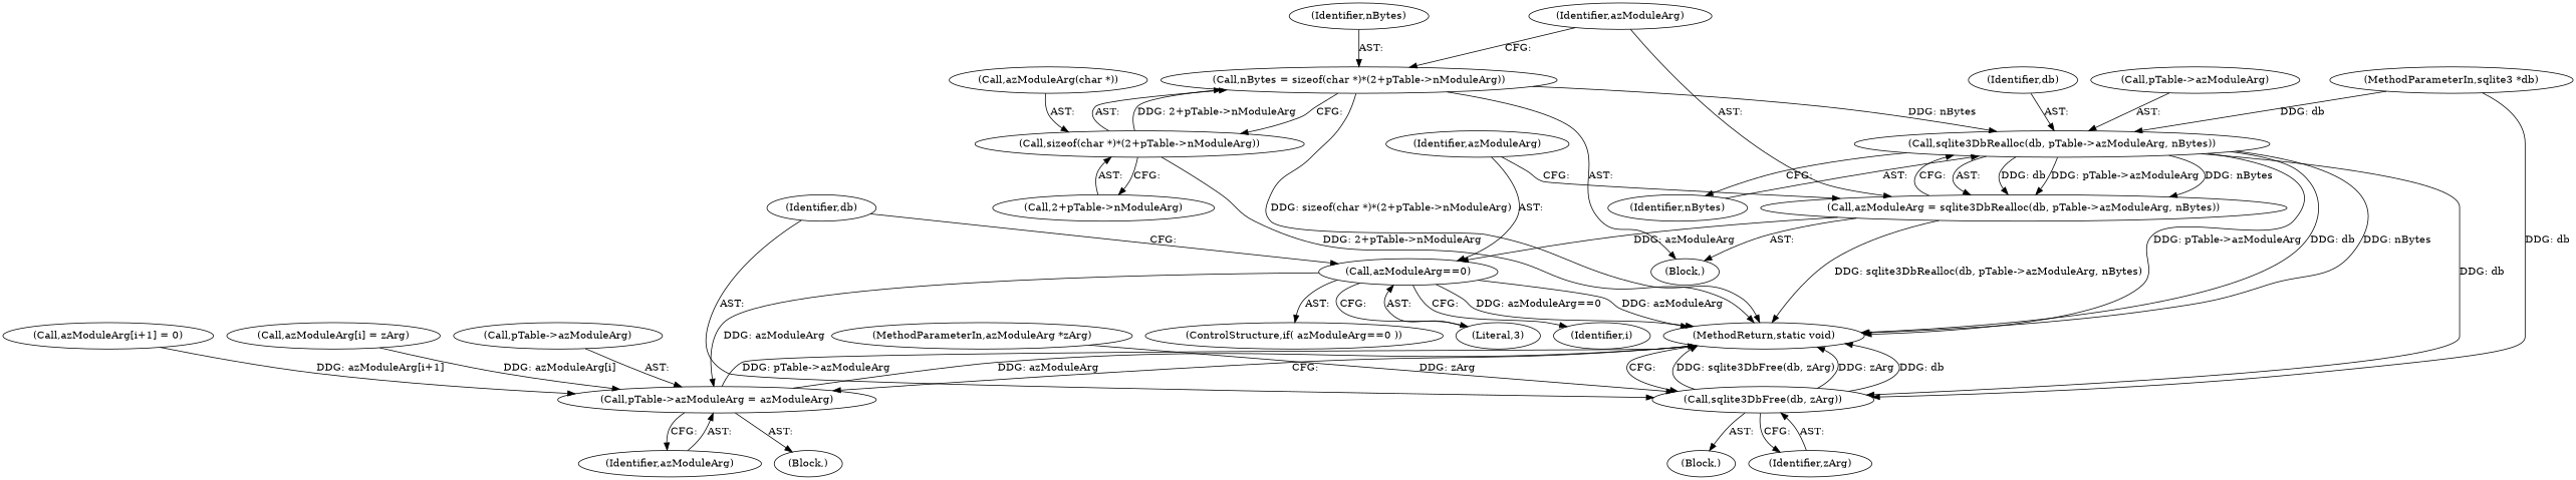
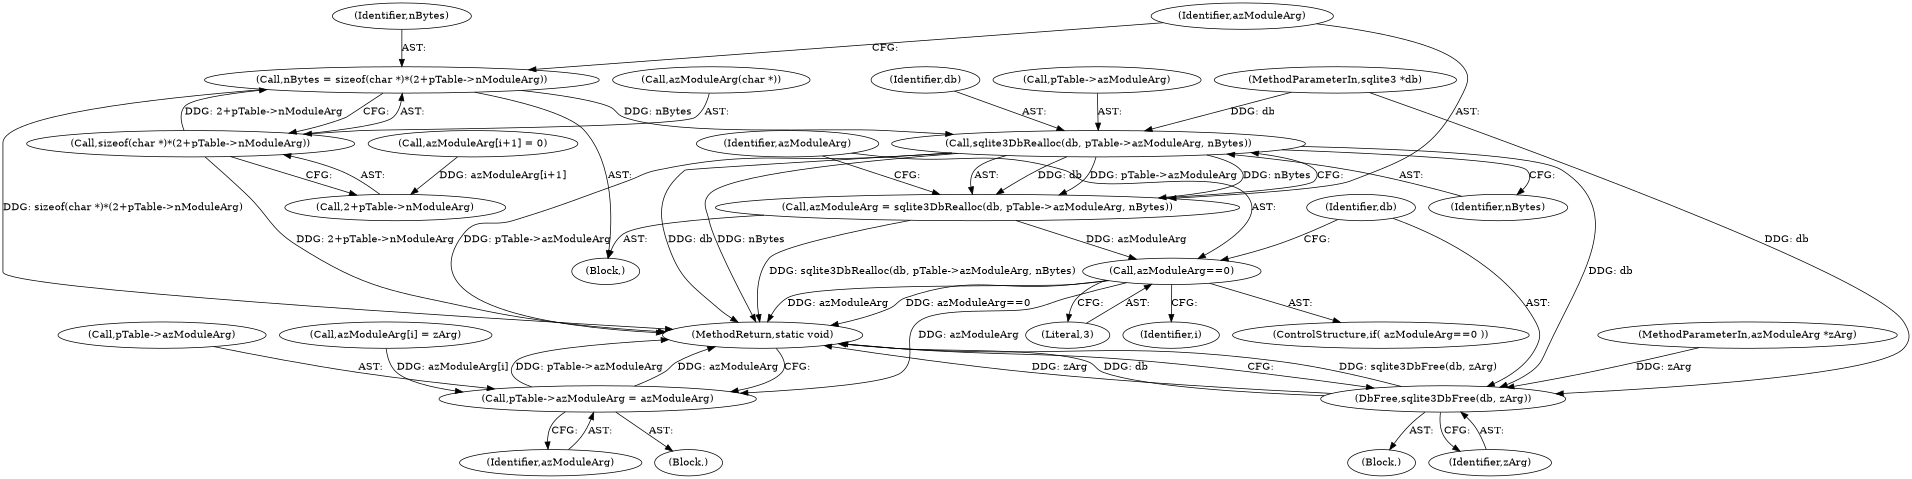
  digraph {
    n1 [label="(Call,nBytes = sizeof(char *)*(2+pTable->nModuleArg))"]
    n2 [label="(Call,sizeof(char *)*(2+pTable->nModuleArg))"]
    n3 [label="(Call,sqlite3DbRealloc(db, pTable->azModuleArg, nBytes))"]
    n4 [label="(MethodReturn,static void)"]
    n5 [label="(Block,)"]
    n6 [label="(Call,2+pTable->nModuleArg)"]
    n7 [label="(Call,azModuleArg = sqlite3DbRealloc(db, pTable->azModuleArg, nBytes))"]
-   n8 [label="(Call,sqlite3DbFree(db, zArg))"]
+   n8 [label="(DbFree,sqlite3DbFree(db, zArg))"]
    n9 [label="(Identifier,nBytes)"]
    n10 [label="(Call,pTable->azModuleArg = azModuleArg)"]
    n11 [label="(Call,azModuleArg==0)"]
    n12 [label="(Block,)"]
    n13 [label="(Identifier,zArg)"]
    n14 [label="(ControlStructure,if( azModuleArg==0 ))"]
    n15 [label="(Literal,3)"]
    n16 [label="(Identifier,i)"]
    n17 [label="(Identifier,azModuleArg)"]
    n18 [label="(Block,)"]
    n19 [label="(Call,pTable->azModuleArg)"]
    n20 [label="(Identifier,azModuleArg)"]
    n21 [label="(MethodParameterIn,azModuleArg *zArg)"]
    n22 [label="(Call,azModuleArg(char *))"]
    n23 [label="(Call,azModuleArg[i+1] = 0)"]
    n24 [label="(Call,azModuleArg[i] = zArg)"]
    n25 [label="(Identifier,nBytes)"]
    n26 [label="(Identifier,db)"]
    n27 [label="(Identifier,db)"]
    n28 [label="(Call,pTable->azModuleArg)"]
    n29 [label="(MethodParameterIn,sqlite3 *db)"]
    n30 [label="(Identifier,azModuleArg)"]
    n1 -> n2 [label="CFG: "]
    n1 -> n3 [label="DDG: nBytes"]
    n1 -> n4 [label="DDG: sizeof(char *)*(2+pTable->nModuleArg)"]
    n1 -> n5 [label="AST: "]
    n2 -> n1 [label="AST: "]
    n2 -> n1 [label="DDG: 2+pTable->nModuleArg"]
    n2 -> n4 [label="DDG: 2+pTable->nModuleArg"]
    n2 -> n6 [label="CFG: "]
    n3 -> n4 [label="DDG: pTable->azModuleArg"]
    n3 -> n4 [label="DDG: db"]
    n3 -> n4 [label="DDG: nBytes"]
    n3 -> n7 [label="AST: "]
    n3 -> n7 [label="DDG: db"]
    n3 -> n7 [label="DDG: pTable->azModuleArg"]
    n3 -> n7 [label="DDG: nBytes"]
    n3 -> n8 [label="DDG: db"]
    n3 -> n9 [label="CFG: "]
    n4 -> n8 [label="CFG: "]
    n4 -> n10 [label="CFG: "]
    n6 -> n2 [label="AST: "]
    n7 -> n3 [label="CFG: "]
    n7 -> n4 [label="DDG: sqlite3DbRealloc(db, pTable->azModuleArg, nBytes)"]
    n7 -> n5 [label="AST: "]
    n7 -> n11 [label="DDG: azModuleArg"]
    n8 -> n4 [label="DDG: sqlite3DbFree(db, zArg)"]
    n8 -> n4 [label="DDG: zArg"]
    n8 -> n4 [label="DDG: db"]
    n8 -> n12 [label="AST: "]
    n8 -> n13 [label="CFG: "]
    n9 -> n3 [label="AST: "]
    n10 -> n4 [label="DDG: pTable->azModuleArg"]
    n10 -> n4 [label="DDG: azModuleArg"]
    n10 -> n17 [label="CFG: "]
    n10 -> n18 [label="AST: "]
    n11 -> n4 [label="DDG: azModuleArg"]
    n11 -> n4 [label="DDG: azModuleArg==0"]
    n11 -> n10 [label="DDG: azModuleArg"]
    n11 -> n14 [label="AST: "]
    n11 -> n15 [label="CFG: "]
    n11 -> n16 [label="CFG: "]
    n13 -> n8 [label="AST: "]
    n15 -> n11 [label="AST: "]
    n17 -> n10 [label="AST: "]
    n19 -> n10 [label="AST: "]
    n20 -> n7 [label="CFG: "]
    n20 -> n11 [label="AST: "]
    n21 -> n8 [label="DDG: zArg"]
    n22 -> n2 [label="AST: "]
-   n23 -> n10 [label="DDG: azModuleArg[i+1]"]
+   n23 -> n6 [label="DDG: azModuleArg[i+1]"]
    n24 -> n10 [label="DDG: azModuleArg[i]"]
    n25 -> n1 [label="AST: "]
    n26 -> n3 [label="AST: "]
    n27 -> n8 [label="AST: "]
    n27 -> n11 [label="CFG: "]
    n28 -> n3 [label="AST: "]
    n29 -> n3 [label="DDG: db"]
    n29 -> n8 [label="DDG: db"]
    n30 -> n1 [label="CFG: "]
    n30 -> n7 [label="AST: "]
  }
